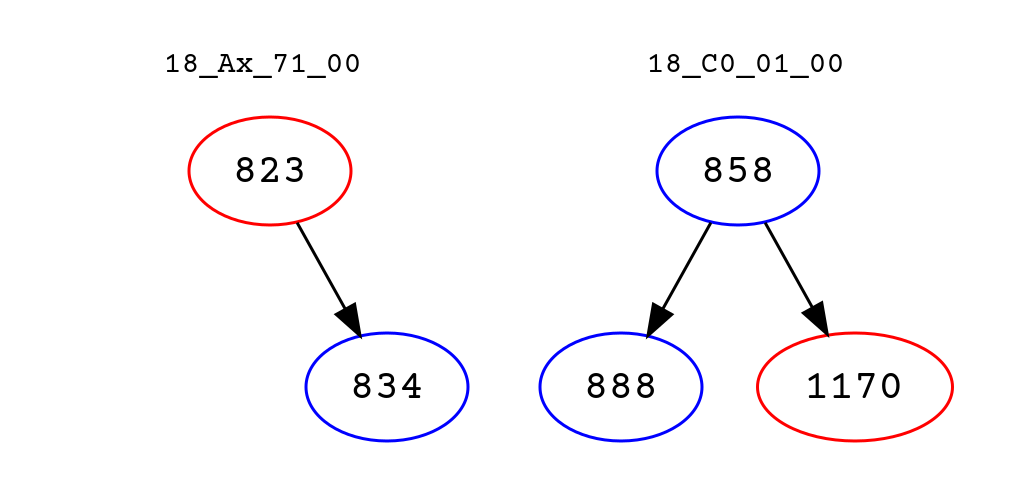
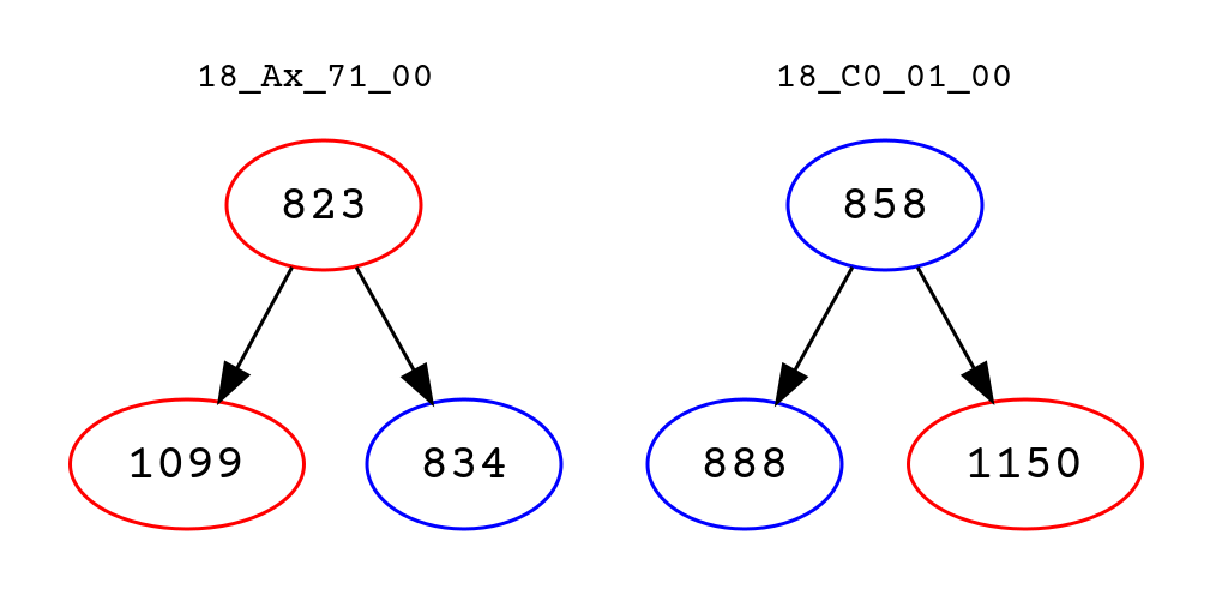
  digraph {
    fontname="Courier Prime"
    node [color=red fontname="Courier Prime"]
    edge [color=black fontname="Courier Prime"]
    n1 [label=823]
+   n2 [label=1099]
    n3 [color=blue label=834]
    n4 [color=blue label=858]
    n5 [color=blue label=888]
-   n6 [label=1170]
+   n6 [label=1150]
    subgraph cluster_1 {
      color=white
      fontsize=10
      label="18_Ax_71_00"
      n1
+     n2
      n3
    }
    subgraph cluster_2 {
      color=white
      fontsize=10
      label="18_C0_01_00"
      n4
      n5
      n6
    }
+   n1 -> n2
    n1 -> n3
    n4 -> n5
    n4 -> n6
  }
